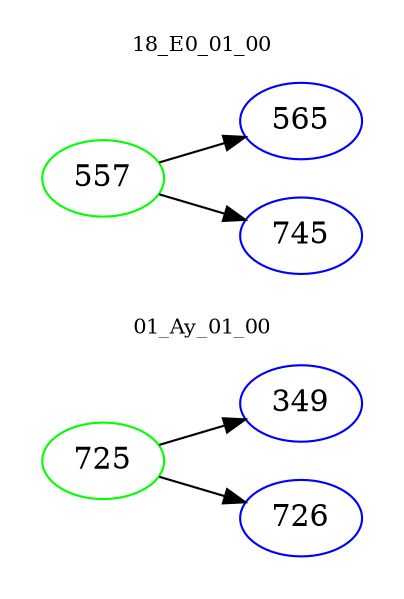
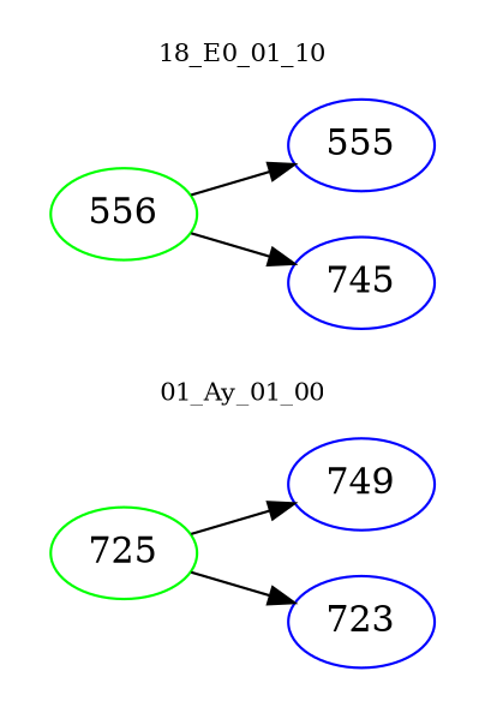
  digraph {
    rankdir=LR
    node [color=blue]
    edge [color=black]
    n1 [color=green label=725]
-   n2 [label=726]
-   n3 [label=349]
-   n4 [color=green label=557]
+   n2 [label=723]
+   n3 [label=749]
+   n4 [color=green label=556]
    n5 [label=745]
-   n6 [label=565]
+   n6 [label=555]
    subgraph cluster_1 {
      color=white
      fontsize=10
      label="01_Ay_01_00"
      n1
      n2
      n3
    }
    subgraph cluster_2 {
      color=white
      fontsize=10
-     label="18_E0_01_00"
+     label="18_E0_01_10"
      n4
      n5
      n6
    }
    n1 -> n2
    n1 -> n3
    n4 -> n5
    n4 -> n6
  }
